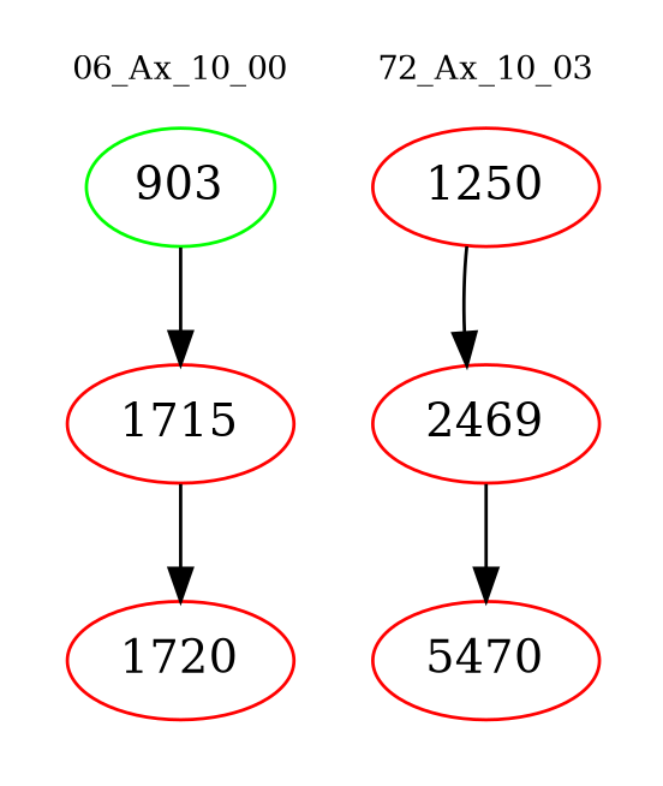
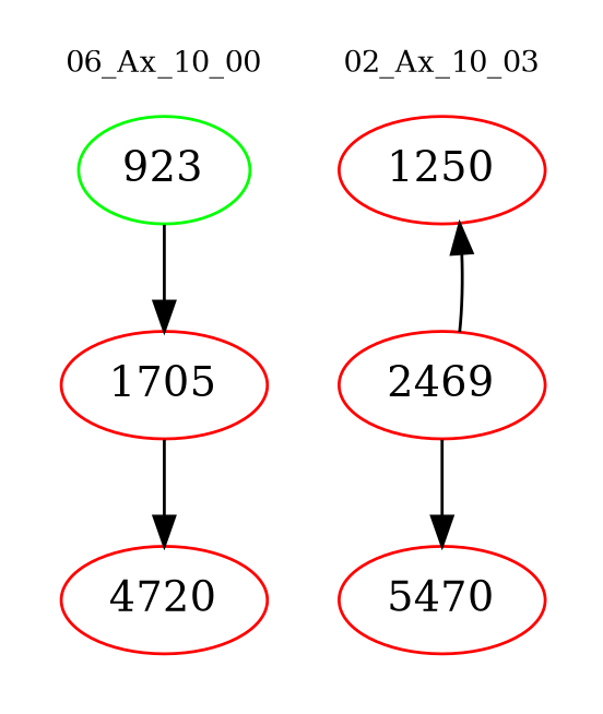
  digraph {
    node [color=red]
    edge [color=black]
-   n1 [color=green label=903]
-   n2 [label=1715]
-   n3 [label=1720]
+   n1 [color=green label=923]
+   n2 [label=1705]
+   n3 [label=4720]
    n4 [label=1250]
    n5 [label=2469]
    n6 [label=5470]
    subgraph cluster_1 {
      color=white
      fontsize=10
      label="06_Ax_10_00"
      n1
      n2
      n3
    }
    subgraph cluster_2 {
      color=white
      fontsize=10
-     label="72_Ax_10_03"
+     label="02_Ax_10_03"
      n4
      n5
      n6
    }
    n1 -> n2
    n2 -> n3
-   n4 -> n5
+   n5 -> n4
    n5 -> n6
  }
